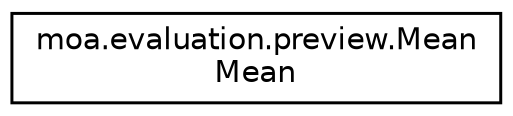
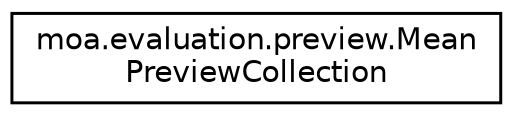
  digraph {
    rankdir=LR
-   n1 [color=black fillcolor=white fontname=Helvetica fontsize=10 height=0.2 label="moa.evaluation.preview.Mean\lMean" shape=record style=filled width=0.4]
+   n1 [color=black fillcolor=white fontname=Helvetica fontsize=10 height=0.2 label="moa.evaluation.preview.Mean\lPreviewCollection" shape=record style=filled width=0.4]
  }
